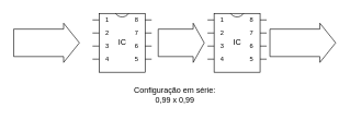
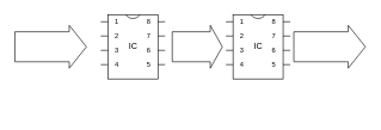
  <mxCell id="0" />
  <mxCell id="1" parent="0" />
  <mxCell id="2" value="IC" style="shadow=0;dashed=0;align=center;html=1;strokeWidth=1;shape=mxgraph.electrical.logic_gates.dual_inline_ic;labelNames=a,b,c,d,e,f,g,h,i,j,k,l,m,n,o,p,q,r,s,t;" vertex="1" parent="1"><mxGeometry x="140" y="20" width="90" height="90" as="geometry" /></mxCell>
  <mxCell id="3" value="IC" style="shadow=0;dashed=0;align=center;html=1;strokeWidth=1;shape=mxgraph.electrical.logic_gates.dual_inline_ic;labelNames=a,b,c,d,e,f,g,h,i,j,k,l,m,n,o,p,q,r,s,t;" vertex="1" parent="1"><mxGeometry x="315" y="20" width="90" height="90" as="geometry" /></mxCell>
- <mxCell id="4" value="Configuração em série: &lt;br&gt;0,99 x 0,99" style="text;html=1;align=center;verticalAlign=middle;resizable=0;points=[];autosize=1;strokeColor=none;fillColor=none;" vertex="1" parent="1"><mxGeometry x="195" y="130" width="140" height="30" as="geometry" /></mxCell>
  <mxCell id="5" value="" style="shape=singleArrow;whiteSpace=wrap;html=1;arrowWidth=0.7;arrowSize=0.24;" vertex="1" parent="1"><mxGeometry x="20" y="35" width="100" height="60" as="geometry" /></mxCell>
  <mxCell id="6" value="" style="shape=singleArrow;whiteSpace=wrap;html=1;arrowWidth=0.7;arrowSize=0.24;" vertex="1" parent="1"><mxGeometry x="410" y="35" width="100" height="60" as="geometry" /></mxCell>
  <mxCell id="7" value="" style="shape=singleArrow;whiteSpace=wrap;html=1;arrowWidth=0.7;arrowSize=0.24;" vertex="1" parent="1"><mxGeometry x="240" y="35" width="70" height="60" as="geometry" /></mxCell>
